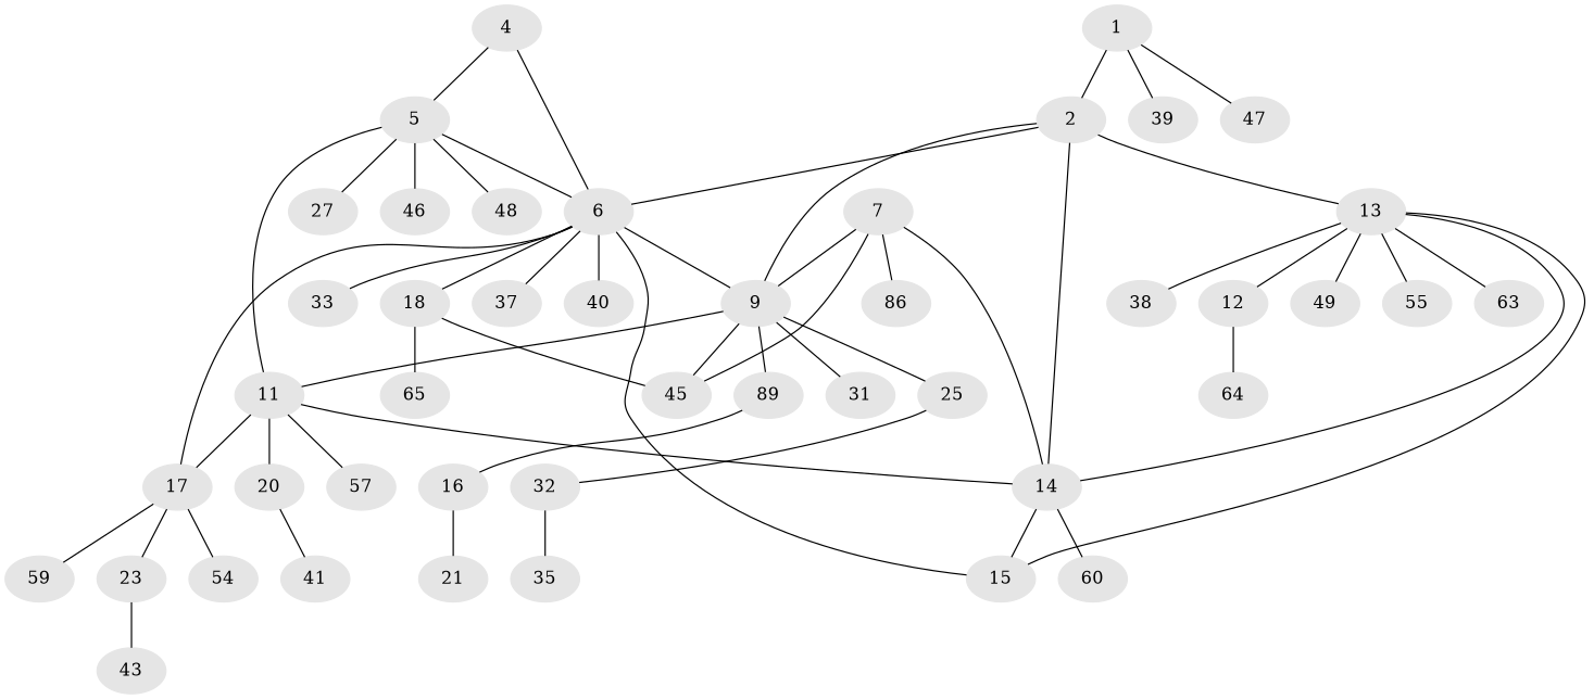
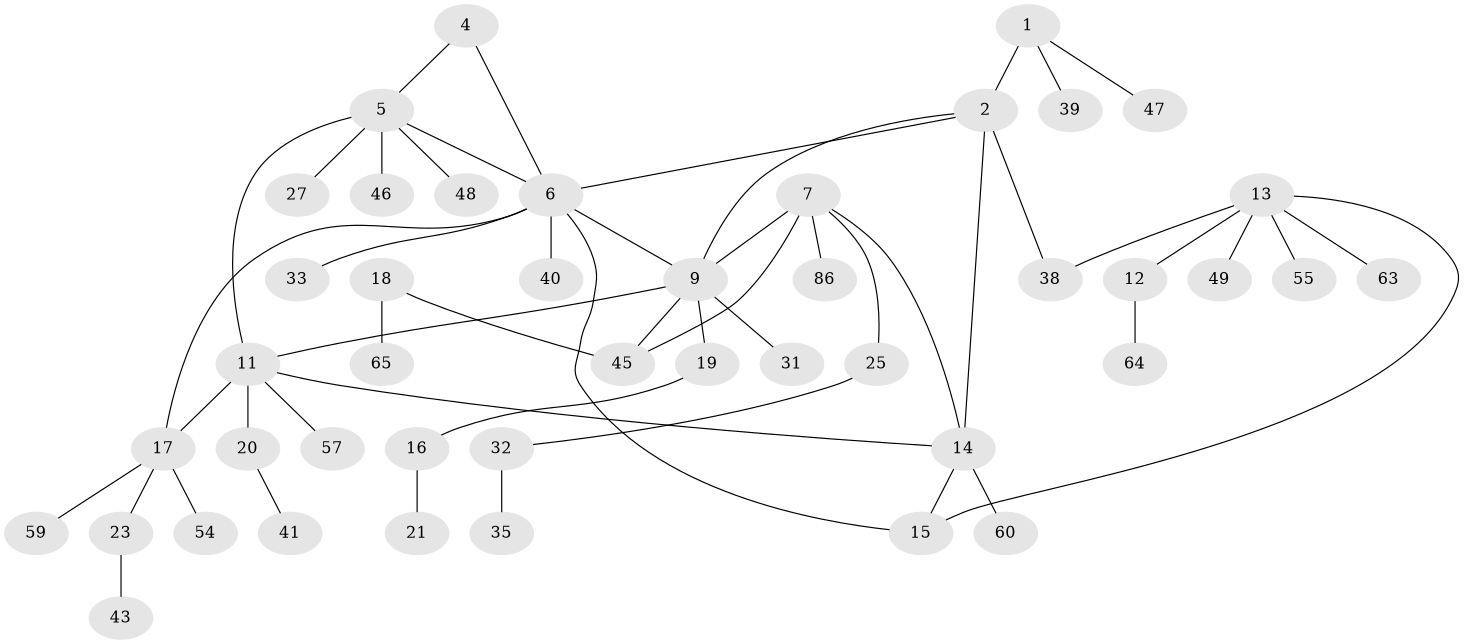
  graph {
    node [color=gray90 style=filled]
    2 [super="+3+24+36+28+56"]
    6
    9
    13
    14
    1
    39 [super="+51"]
    47
    15
    17
    18 [super="+29"]
    33
-   37
    40
    11 [super="+12"]
    45 [super="+50"]
-   19 [super="+30" label=89]
+   19 [super="+30"]
    25
    31
    20
    57
    n22 [label=12]
    38
    49
    55
    63
    60
    5 [super="+10"]
    27
    46
    48
    4
    23
    54
    59
    65
    7 [super="+8+44+62+52+53"]
    n38 [label=86 super="+34"]
    16
    32
    41
    21
    64
    43
    35
    2 -- 6
    2 -- 9
-   2 -- 13
+   2 -- 38
    2 -- 14
    6 -- 9
    6 -- 15
    6 -- 17
-   6 -- 18
    6 -- 33
-   6 -- 37
    6 -- 40
    9 -- 11
    9 -- 45
    9 -- 19
-   9 -- 25
+   7 -- 25
    9 -- 31
-   13 -- 14
    13 -- 15
    13 -- n22
    13 -- 38
    13 -- 49
    13 -- 55
    13 -- 63
    14 -- 15
    14 -- 60
    1 -- 2 [weight=2]
    1 -- 39
    1 -- 47
    17 -- 23
    17 -- 54
    17 -- 59
    18 -- 45
    18 -- 65
    11 -- 14
    11 -- 17
    11 -- 20
    11 -- 57
    19 -- 16
    25 -- 32
    20 -- 41
    n22 -- 64
    5 -- 6
    5 -- 11 [weight=2]
    5 -- 27
    5 -- 46
    5 -- 48
    4 -- 6
    4 -- 5
    23 -- 43
    7 -- 9 [weight=2]
    7 -- 14
    7 -- 45
    7 -- n38
    16 -- 21
    32 -- 35
  }
